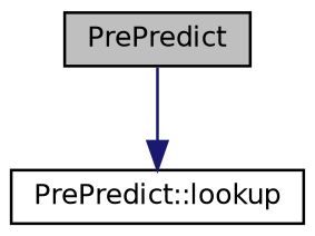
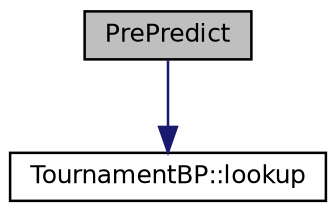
  digraph {
    rankdir=TB
    node [color=black fontname=Helvetica fontsize=10 shape=record style=filled]
    n1 [fillcolor=grey75 fontcolor=black height=0.2 label=PrePredict width=0.4]
-   n2 [fillcolor=white height=0.2 label="PrePredict::lookup" width=0.4]
+   n2 [fillcolor=white height=0.2 label="TournamentBP::lookup" width=0.4]
    n1 -> n2 [color=midnightblue fontname=Helvetica fontsize=10 labelfontname=Helvetica labelfontsize=10 style=solid]
  }
